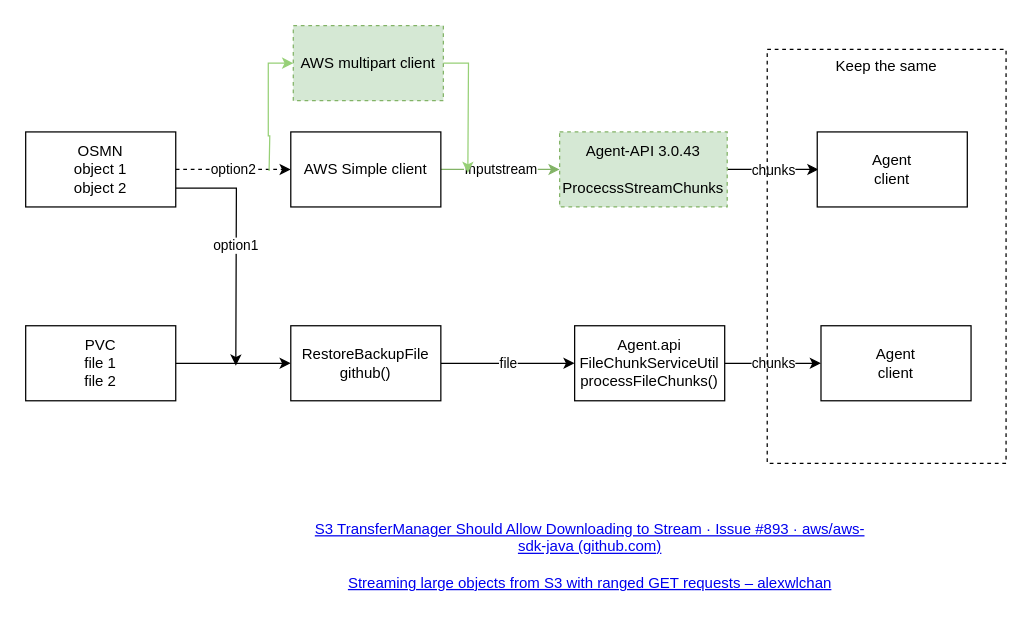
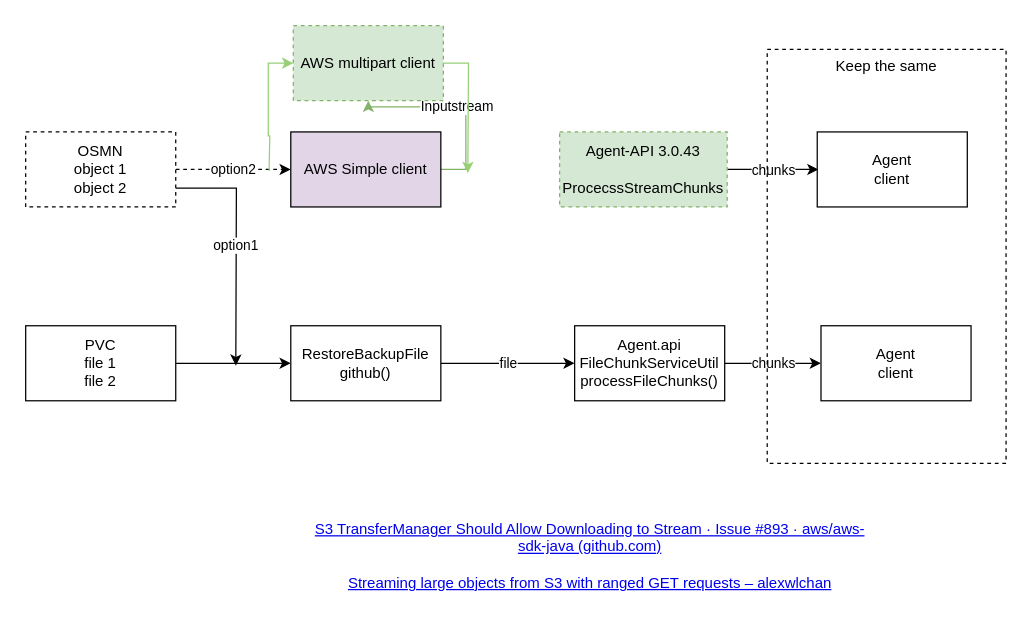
  <mxCell id="0" />
  <mxCell id="1" parent="0" />
  <mxCell id="2" value="option1" style="edgeStyle=orthogonalEdgeStyle;rounded=0;orthogonalLoop=1;jettySize=auto;html=1;exitX=1;exitY=0.75;exitDx=0;exitDy=0;" parent="1" source="4" edge="1"><mxGeometry relative="1" as="geometry"><mxPoint x="188.042" y="291.937" as="targetPoint" /></mxGeometry></mxCell>
  <mxCell id="3" value="option2" style="edgeStyle=orthogonalEdgeStyle;rounded=0;orthogonalLoop=1;jettySize=auto;html=1;exitX=1;exitY=0.5;exitDx=0;exitDy=0;entryX=0;entryY=0.5;entryDx=0;entryDy=0;dashed=1;" parent="1" source="4" target="13" edge="1"><mxGeometry relative="1" as="geometry" /></mxCell>
- <mxCell id="4" value="OSMN&lt;br&gt;object 1&lt;br&gt;object 2" style="rounded=0;whiteSpace=wrap;html=1;" parent="1" vertex="1"><mxGeometry x="20" y="105" width="120" height="60" as="geometry" /></mxCell>
+ <mxCell id="4" value="OSMN&lt;br&gt;object 1&lt;br&gt;object 2" style="rounded=0;whiteSpace=wrap;html=1;dashed=1;" parent="1" vertex="1"><mxGeometry x="20" y="105" width="120" height="60" as="geometry" /></mxCell>
  <mxCell id="5" style="edgeStyle=orthogonalEdgeStyle;rounded=0;orthogonalLoop=1;jettySize=auto;html=1;exitX=1;exitY=0.5;exitDx=0;exitDy=0;" parent="1" source="6" target="8" edge="1"><mxGeometry relative="1" as="geometry" /></mxCell>
  <mxCell id="6" value="PVC&lt;br&gt;file 1&lt;br&gt;file 2" style="rounded=0;whiteSpace=wrap;html=1;" parent="1" vertex="1"><mxGeometry x="20" y="260" width="120" height="60" as="geometry" /></mxCell>
  <mxCell id="7" value="file" style="edgeStyle=orthogonalEdgeStyle;rounded=0;orthogonalLoop=1;jettySize=auto;html=1;exitX=1;exitY=0.5;exitDx=0;exitDy=0;entryX=0;entryY=0.5;entryDx=0;entryDy=0;" parent="1" source="8" target="10" edge="1"><mxGeometry relative="1" as="geometry" /></mxCell>
  <mxCell id="8" value="RestoreBackupFile&lt;br&gt;github()&lt;br&gt;" style="rounded=0;whiteSpace=wrap;html=1;" parent="1" vertex="1"><mxGeometry x="232" y="260" width="120" height="60" as="geometry" /></mxCell>
  <mxCell id="9" value="chunks" style="edgeStyle=orthogonalEdgeStyle;rounded=0;orthogonalLoop=1;jettySize=auto;html=1;exitX=1;exitY=0.5;exitDx=0;exitDy=0;entryX=0;entryY=0.5;entryDx=0;entryDy=0;" parent="1" source="10" target="11" edge="1"><mxGeometry relative="1" as="geometry" /></mxCell>
  <mxCell id="10" value="Agent.api&lt;br&gt;FileChunkServiceUtil&lt;br&gt;processFileChunks()" style="rounded=0;whiteSpace=wrap;html=1;" parent="1" vertex="1"><mxGeometry x="459" y="260" width="120" height="60" as="geometry" /></mxCell>
  <mxCell id="11" value="Agent&lt;br&gt;client" style="rounded=0;whiteSpace=wrap;html=1;" parent="1" vertex="1"><mxGeometry x="656" y="260" width="120" height="60" as="geometry" /></mxCell>
- <mxCell id="12" value="Inputstream" style="edgeStyle=orthogonalEdgeStyle;rounded=0;orthogonalLoop=1;jettySize=auto;html=1;exitX=1;exitY=0.5;exitDx=0;exitDy=0;entryX=0;entryY=0.5;entryDx=0;entryDy=0;fillColor=#d5e8d4;strokeColor=#82b366;" parent="1" source="13" target="15" edge="1"><mxGeometry relative="1" as="geometry"><mxPoint x="434.899" y="135" as="targetPoint" /></mxGeometry></mxCell>
- <mxCell id="13" value="AWS Simple client" style="rounded=0;whiteSpace=wrap;html=1;" parent="1" vertex="1"><mxGeometry x="232" y="105" width="120" height="60" as="geometry" /></mxCell>
+ <mxCell id="12" value="Inputstream" style="edgeStyle=orthogonalEdgeStyle;rounded=0;orthogonalLoop=1;jettySize=auto;html=1;exitX=1;exitY=0.5;exitDx=0;exitDy=0;fillColor=#d5e8d4;strokeColor=#82b366;" parent="1" source="13" target="20" edge="1"><mxGeometry relative="1" as="geometry"><mxPoint x="434.899" y="135" as="targetPoint" /></mxGeometry></mxCell>
+ <mxCell id="13" value="AWS Simple client" style="rounded=0;whiteSpace=wrap;html=1;fillColor=#e1d5e7;" parent="1" vertex="1"><mxGeometry x="232" y="105" width="120" height="60" as="geometry" /></mxCell>
  <mxCell id="14" value="chunks" style="edgeStyle=orthogonalEdgeStyle;rounded=0;orthogonalLoop=1;jettySize=auto;html=1;exitX=1;exitY=0.5;exitDx=0;exitDy=0;" parent="1" source="15" edge="1"><mxGeometry relative="1" as="geometry"><mxPoint x="654" y="135" as="targetPoint" /></mxGeometry></mxCell>
  <mxCell id="15" value="&lt;div&gt;Agent-API 3.0.43&lt;/div&gt;&lt;div&gt;&lt;br&gt;&lt;/div&gt;&lt;div&gt;ProcecssStreamChunks&lt;/div&gt;" style="rounded=0;whiteSpace=wrap;html=1;dashed=1;fillColor=#d5e8d4;strokeColor=#82b366;" parent="1" vertex="1"><mxGeometry x="447" y="105" width="134" height="60" as="geometry" /></mxCell>
  <mxCell id="16" value="Agent&lt;br&gt;client" style="rounded=0;whiteSpace=wrap;html=1;" parent="1" vertex="1"><mxGeometry x="653" y="105" width="120" height="60" as="geometry" /></mxCell>
  <mxCell id="17" value="Keep the same" style="rounded=0;whiteSpace=wrap;html=1;dashed=1;fillColor=none;verticalAlign=top;" parent="1" vertex="1"><mxGeometry x="613" y="39" width="191" height="331" as="geometry" /></mxCell>
  <mxCell id="18" style="edgeStyle=orthogonalEdgeStyle;rounded=0;orthogonalLoop=1;jettySize=auto;html=1;exitX=1;exitY=0.5;exitDx=0;exitDy=0;strokeColor=#97D077;" parent="1" source="20" edge="1"><mxGeometry relative="1" as="geometry"><mxPoint x="373.588" y="137.853" as="targetPoint" /></mxGeometry></mxCell>
  <mxCell id="19" style="edgeStyle=orthogonalEdgeStyle;rounded=0;orthogonalLoop=1;jettySize=auto;html=1;exitX=0;exitY=0.5;exitDx=0;exitDy=0;startArrow=classic;startFill=1;endArrow=none;endFill=0;strokeColor=#97D077;" parent="1" source="20" edge="1"><mxGeometry relative="1" as="geometry"><mxPoint x="214.664" y="136.239" as="targetPoint" /></mxGeometry></mxCell>
  <mxCell id="20" value="AWS multipart client" style="rounded=0;whiteSpace=wrap;html=1;dashed=1;fillColor=#d5e8d4;strokeColor=#82b366;" parent="1" vertex="1"><mxGeometry x="234" y="20" width="120" height="60" as="geometry" /></mxCell>
  <mxCell id="21" value="&lt;a href=&quot;https://github.com/aws/aws-sdk-java/issues/893&quot;&gt;S3 TransferManager Should Allow Downloading to Stream · Issue #893 · aws/aws-sdk-java (github.com)&lt;/a&gt;&lt;br&gt;&lt;br&gt;&lt;a href=&quot;https://alexwlchan.net/2019/09/streaming-large-s3-objects/&quot;&gt;Streaming large objects from S3 with ranged GET requests – alexwlchan&lt;/a&gt;" style="text;html=1;strokeColor=none;fillColor=none;align=center;verticalAlign=middle;whiteSpace=wrap;rounded=0;dashed=1;" parent="1" vertex="1"><mxGeometry x="249" y="394" width="445" height="99" as="geometry" /></mxCell>
